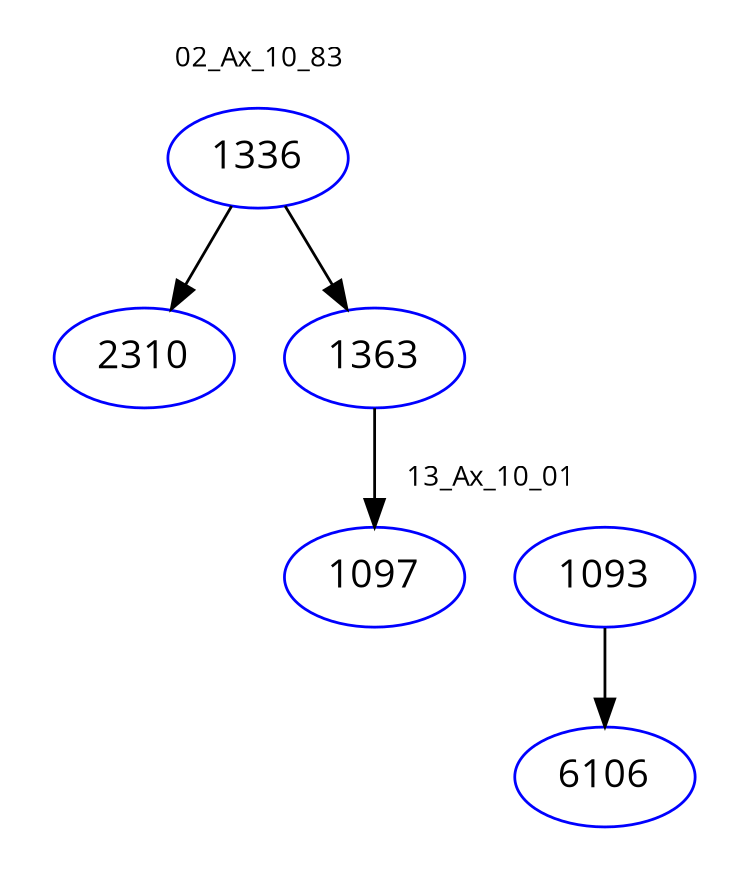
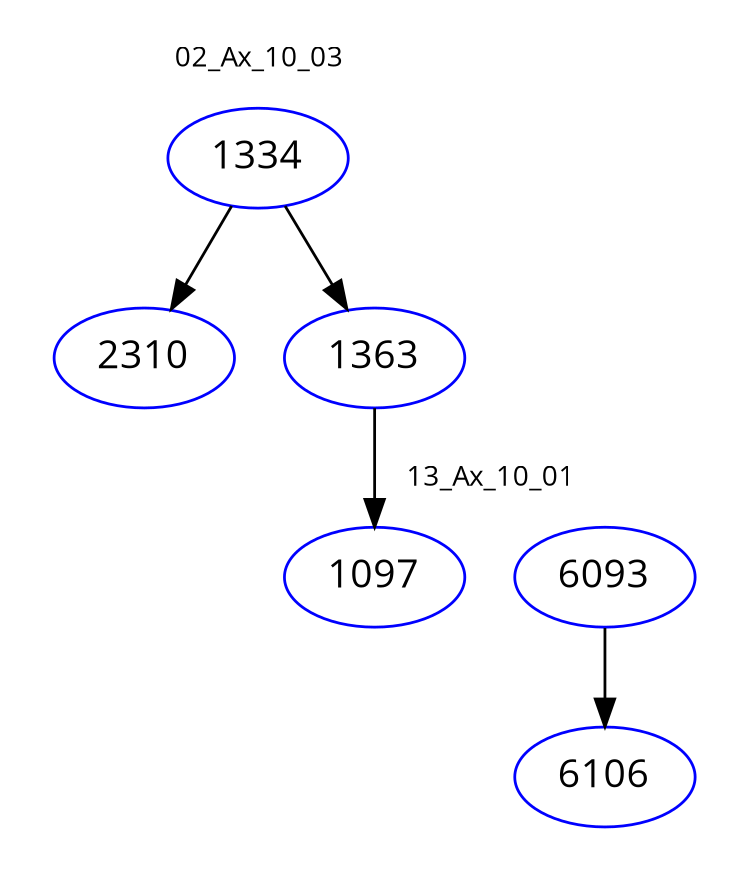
  digraph {
    fontname="Open Sans"
    node [color=blue fontname="Open Sans"]
    edge [color=black fontname="Open Sans"]
-   n1 [label=1336]
+   n1 [label=1334]
    n2 [label=2310]
    n3 [label=1363]
-   n4 [label=1093]
+   n4 [label=6093]
    n5 [label=1097]
    n6 [label=6106]
    subgraph cluster_1 {
      color=white
      fontsize=10
-     label="02_Ax_10_83"
+     label="02_Ax_10_03"
      n1
      n2
      n3
    }
    subgraph cluster_2 {
      color=white
      fontsize=10
      label="13_Ax_10_01"
      n4
      n5
      n6
    }
    n1 -> n2
    n1 -> n3
    n3 -> n5
    n4 -> n6
  }
